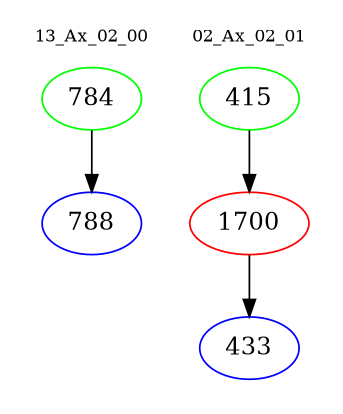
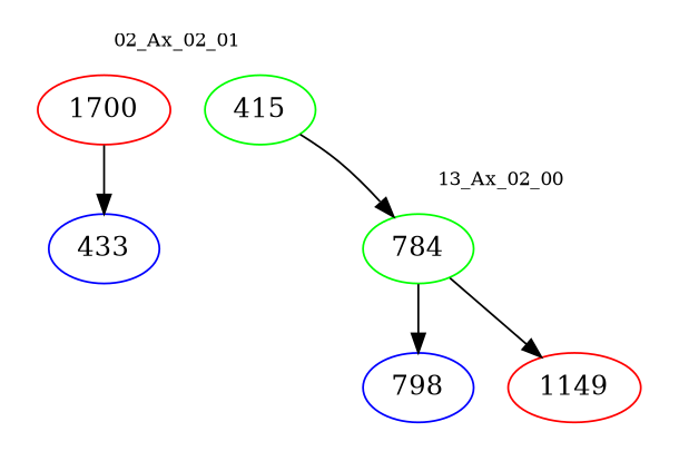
  digraph {
    node [color=green]
    edge [color=black]
    n1 [label=784]
-   n2 [color=blue label=788]
+   n2 [color=blue label=798]
+   n3 [color=red label=1149]
    n4 [label=415]
    n5 [color=blue label=433]
    n6 [color=red label=1700]
    subgraph cluster_1 {
      color=white
      fontsize=10
      label="13_Ax_02_00"
      n1
      n2
+     n3
    }
    subgraph cluster_2 {
      color=white
      fontsize=10
      label="02_Ax_02_01"
      n4
      n5
      n6
    }
    n1 -> n2
-   n4 -> n6
+   n1 -> n3
+   n4 -> n1
    n6 -> n5
  }
